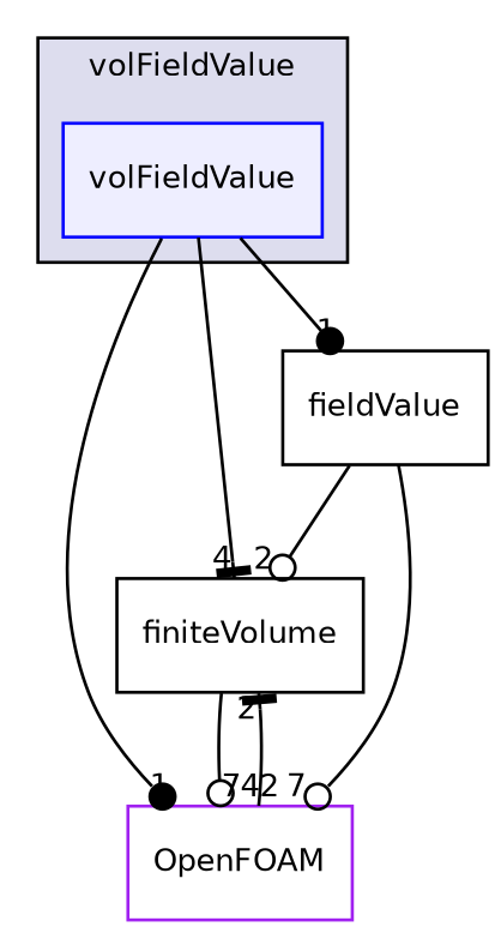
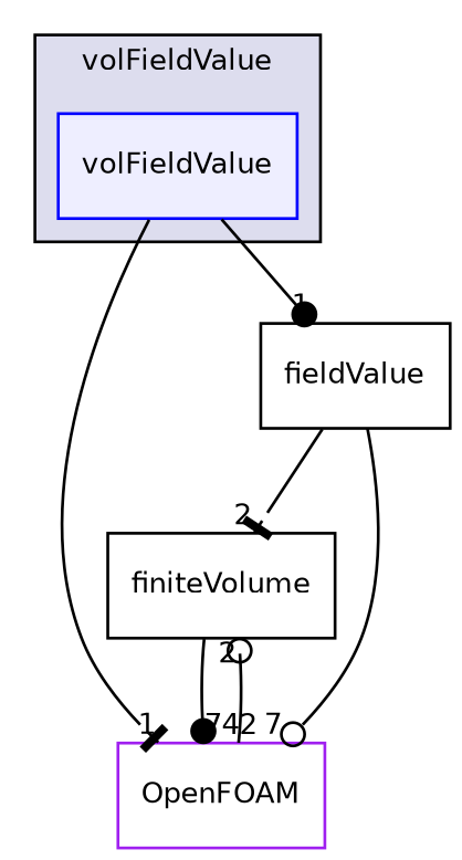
  digraph {
    compound=true
    node [color=black fontname=Helvetica fontsize=10 shape=box]
    edge [arrowhead=odot headlabel=1 labeldistance=1.5 labelfontname=Helvetica labelfontsize=10]
    n1 [color=blue fillcolor="#eeeeff" label=volFieldValue pencolor=black style=filled]
    n2 [label=finiteVolume]
    n3 [color=purple label=OpenFOAM]
    n4 [label=fieldValue]
    subgraph cluster_1 {
      bgcolor="#ddddee"
      fontname=Helvetica
      fontsize=10
      label=volFieldValue
      pencolor=black
      n1
    }
-   n1 -> n2 [arrowhead=tee headlabel=4]
-   n1 -> n3 [arrowhead=dot]
+   n1 -> n3 [arrowhead=tee]
    n1 -> n4 [arrowhead=dot]
-   n2 -> n3 [headlabel=742]
-   n3 -> n2 [arrowhead=tee headlabel=2]
-   n4 -> n2 [headlabel=2]
+   n2 -> n3 [arrowhead=dot headlabel=742]
+   n3 -> n2 [headlabel=2]
+   n4 -> n2 [arrowhead=tee headlabel=2]
    n4 -> n3 [headlabel=7]
  }
